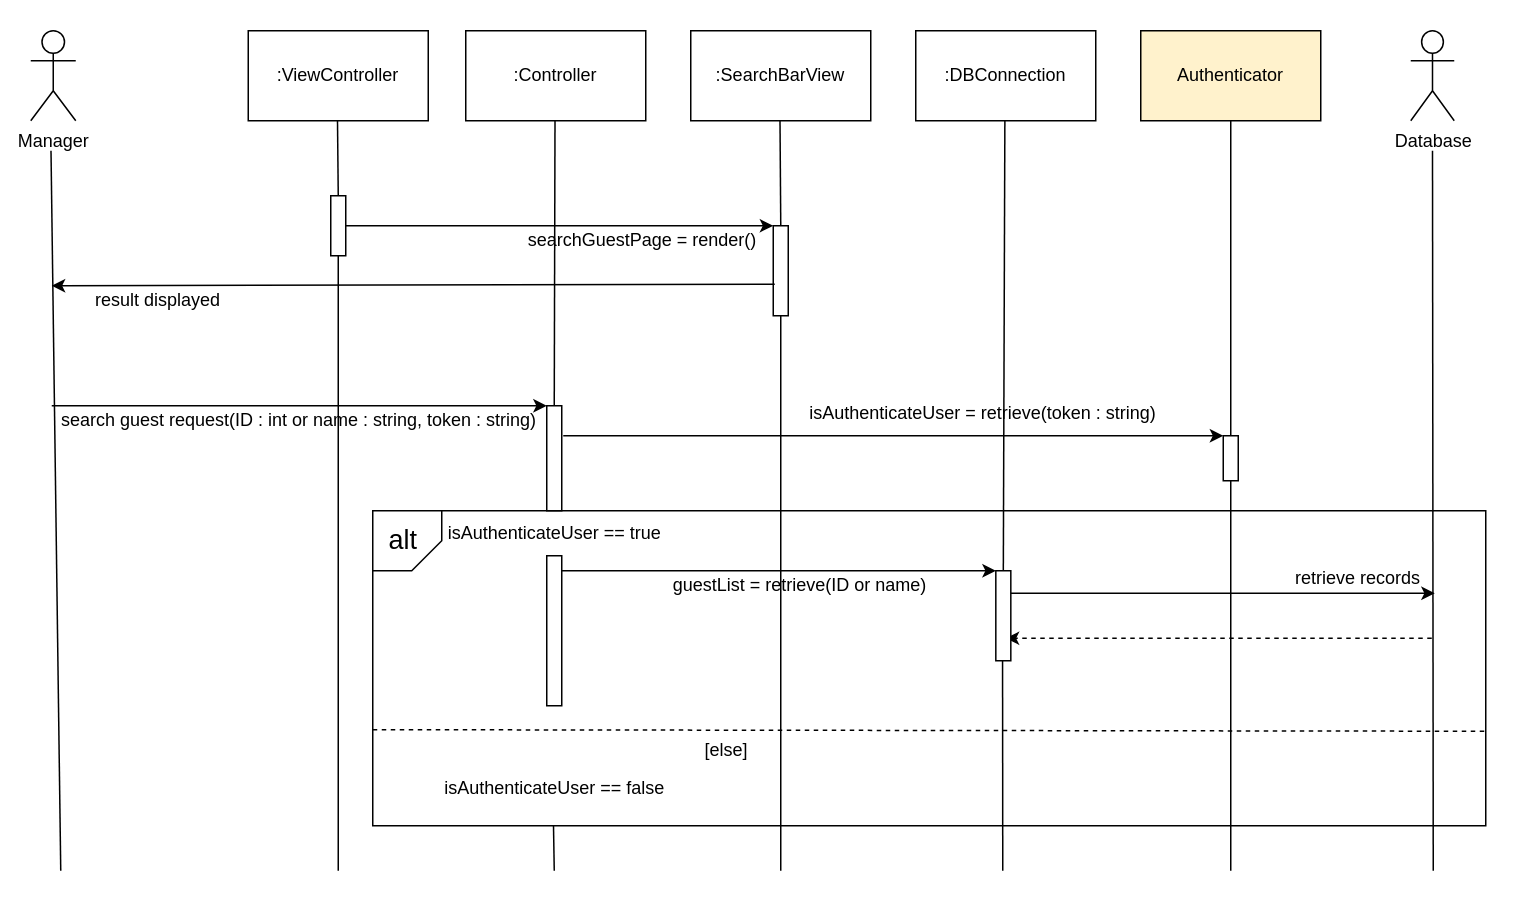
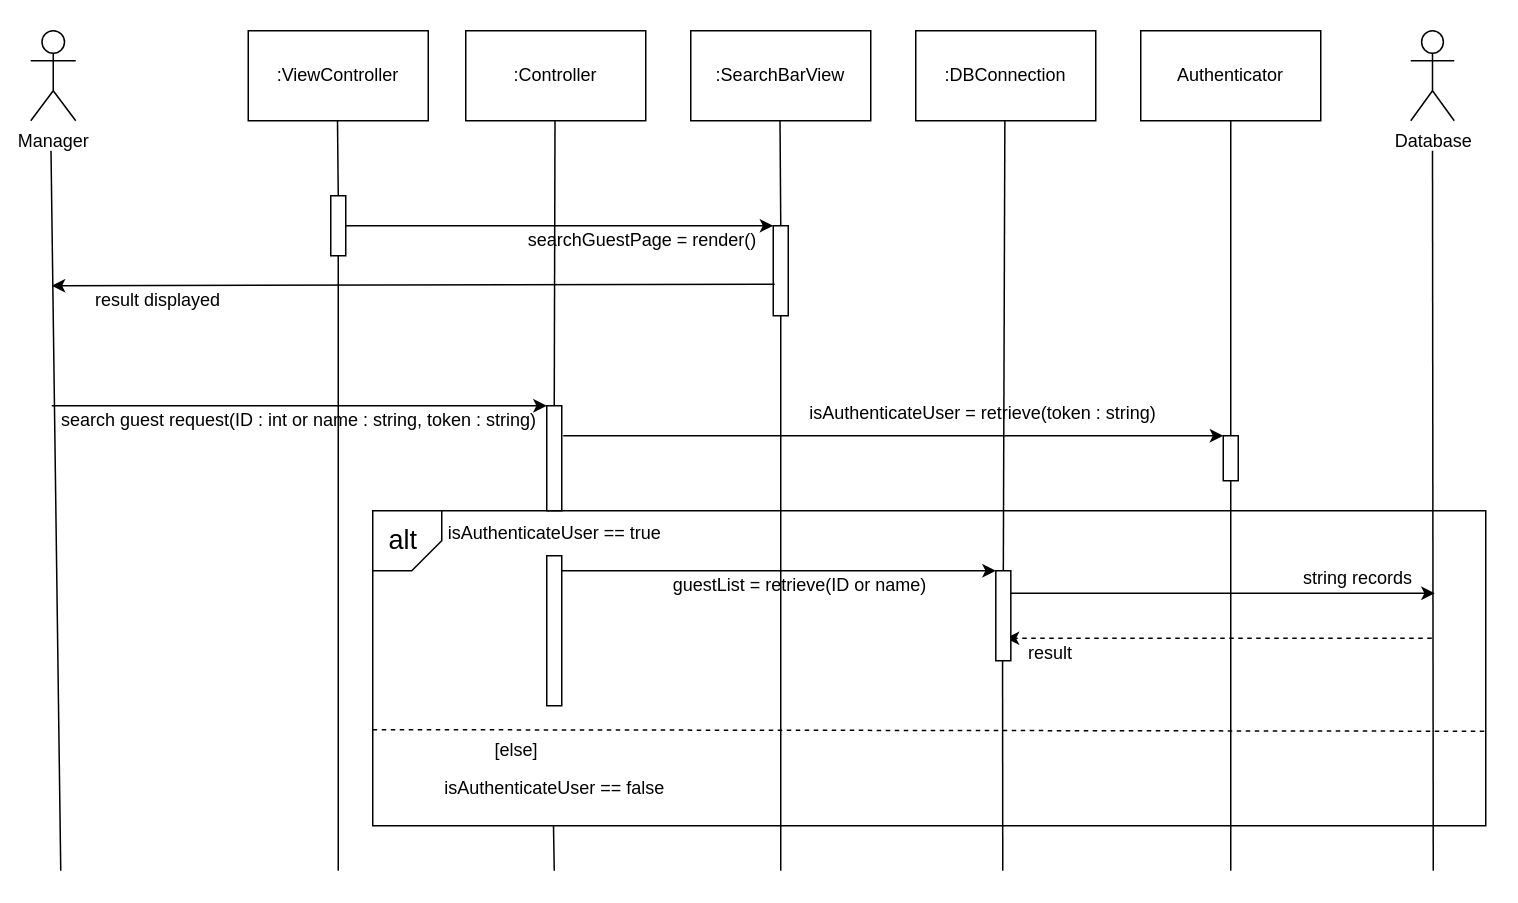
  <mxCell id="0" />
  <mxCell id="1" parent="0" />
  <mxCell id="2" value="" style="rounded=0;whiteSpace=wrap;html=1;" parent="1" vertex="1"><mxGeometry x="248" y="340" width="742" height="210" as="geometry" /></mxCell>
  <mxCell id="3" value="Manager" style="shape=umlActor;verticalLabelPosition=bottom;verticalAlign=top;html=1;outlineConnect=0;" parent="1" vertex="1"><mxGeometry x="20" y="20" width="30" height="60" as="geometry" /></mxCell>
  <mxCell id="4" value=":ViewController" style="rounded=0;whiteSpace=wrap;html=1;" parent="1" vertex="1"><mxGeometry x="165" y="20" width="120" height="60" as="geometry" /></mxCell>
  <mxCell id="5" value="" style="endArrow=none;html=1;" parent="1" edge="1"><mxGeometry width="50" height="50" relative="1" as="geometry"><mxPoint x="225" y="130" as="sourcePoint" /><mxPoint x="224.5" y="80" as="targetPoint" /></mxGeometry></mxCell>
  <mxCell id="6" value="" style="rounded=0;whiteSpace=wrap;html=1;" parent="1" vertex="1"><mxGeometry x="220" y="130" width="10" height="40" as="geometry" /></mxCell>
  <mxCell id="7" value=":Controller" style="rounded=0;whiteSpace=wrap;html=1;" parent="1" vertex="1"><mxGeometry x="310" y="20" width="120" height="60" as="geometry" /></mxCell>
  <mxCell id="8" value=":SearchBarView" style="rounded=0;whiteSpace=wrap;html=1;" parent="1" vertex="1"><mxGeometry x="460" y="20" width="120" height="60" as="geometry" /></mxCell>
  <mxCell id="9" value="" style="endArrow=none;html=1;exitX=0.5;exitY=0;exitDx=0;exitDy=0;" parent="1" source="10" edge="1"><mxGeometry width="50" height="50" relative="1" as="geometry"><mxPoint x="519.5" y="140" as="sourcePoint" /><mxPoint x="519.5" y="80" as="targetPoint" /></mxGeometry></mxCell>
  <mxCell id="10" value="" style="rounded=0;whiteSpace=wrap;html=1;" parent="1" vertex="1"><mxGeometry x="515" y="150" width="10" height="60" as="geometry" /></mxCell>
  <mxCell id="11" value="searchGuestPage = render()" style="text;html=1;strokeColor=none;fillColor=none;align=center;verticalAlign=middle;whiteSpace=wrap;rounded=0;" parent="1" vertex="1"><mxGeometry x="347.5" y="150" width="160" height="20" as="geometry" /></mxCell>
  <mxCell id="12" value="" style="endArrow=classic;html=1;entryX=0;entryY=0;entryDx=0;entryDy=0;" parent="1" target="10" edge="1"><mxGeometry width="50" height="50" relative="1" as="geometry"><mxPoint x="230" y="150" as="sourcePoint" /><mxPoint x="500" y="150" as="targetPoint" /></mxGeometry></mxCell>
  <mxCell id="13" value="" style="endArrow=classic;html=1;exitX=0.1;exitY=0.65;exitDx=0;exitDy=0;exitPerimeter=0;" parent="1" source="10" edge="1"><mxGeometry width="50" height="50" relative="1" as="geometry"><mxPoint x="500" y="190" as="sourcePoint" /><mxPoint x="34" y="190" as="targetPoint" /></mxGeometry></mxCell>
  <mxCell id="14" value="result displayed" style="text;html=1;strokeColor=none;fillColor=none;align=center;verticalAlign=middle;whiteSpace=wrap;rounded=0;" parent="1" vertex="1"><mxGeometry x="60" y="190" width="90" height="20" as="geometry" /></mxCell>
  <mxCell id="15" value="" style="endArrow=classic;html=1;entryX=0;entryY=0;entryDx=0;entryDy=0;exitX=0;exitY=0;exitDx=0;exitDy=0;" parent="1" source="33" target="17" edge="1"><mxGeometry width="50" height="50" relative="1" as="geometry"><mxPoint x="-60" y="270" as="sourcePoint" /><mxPoint x="370" y="270" as="targetPoint" /></mxGeometry></mxCell>
  <mxCell id="16" value="" style="endArrow=none;html=1;exitX=0.5;exitY=0;exitDx=0;exitDy=0;" parent="1" source="17" edge="1"><mxGeometry width="50" height="50" relative="1" as="geometry"><mxPoint x="370" y="260" as="sourcePoint" /><mxPoint x="369.5" y="80" as="targetPoint" /></mxGeometry></mxCell>
  <mxCell id="17" value="" style="rounded=0;whiteSpace=wrap;html=1;" parent="1" vertex="1"><mxGeometry x="364" y="270" width="10" height="70" as="geometry" /></mxCell>
  <mxCell id="18" value=":DBConnection" style="rounded=0;whiteSpace=wrap;html=1;" parent="1" vertex="1"><mxGeometry x="610" y="20" width="120" height="60" as="geometry" /></mxCell>
  <mxCell id="19" value="Database" style="shape=umlActor;verticalLabelPosition=bottom;verticalAlign=top;html=1;outlineConnect=0;" parent="1" vertex="1"><mxGeometry x="940" y="20" width="29" height="60" as="geometry" /></mxCell>
  <mxCell id="20" value="" style="endArrow=classic;html=1;entryX=0;entryY=0;entryDx=0;entryDy=0;" parent="1" target="28" edge="1"><mxGeometry width="50" height="50" relative="1" as="geometry"><mxPoint x="373.38" y="380" as="sourcePoint" /><mxPoint x="638.38" y="380" as="targetPoint" /></mxGeometry></mxCell>
  <mxCell id="21" value="guestList = retrieve(ID or name)" style="text;html=1;strokeColor=none;fillColor=none;align=center;verticalAlign=middle;whiteSpace=wrap;rounded=0;" parent="1" vertex="1"><mxGeometry x="408.38" y="380" width="250" height="20" as="geometry" /></mxCell>
  <mxCell id="22" value="" style="endArrow=classic;html=1;exitX=0.662;exitY=0.25;exitDx=0;exitDy=0;exitPerimeter=0;" parent="1" edge="1"><mxGeometry width="50" height="50" relative="1" as="geometry"><mxPoint x="666" y="395" as="sourcePoint" /><mxPoint x="956" y="395" as="targetPoint" /></mxGeometry></mxCell>
  <mxCell id="23" style="edgeStyle=orthogonalEdgeStyle;rounded=0;orthogonalLoop=1;jettySize=auto;html=1;entryX=0.5;entryY=1;entryDx=0;entryDy=0;strokeColor=none;" parent="1" edge="1"><mxGeometry relative="1" as="geometry"><mxPoint x="960" y="310" as="sourcePoint" /><mxPoint x="960" y="80" as="targetPoint" /></mxGeometry></mxCell>
- <mxCell id="24" value="retrieve records" style="text;html=1;strokeColor=none;fillColor=none;align=center;verticalAlign=middle;whiteSpace=wrap;rounded=0;" parent="1" vertex="1"><mxGeometry x="860" y="370" width="90" height="30" as="geometry" /></mxCell>
+ <mxCell id="24" value="string records" style="text;html=1;strokeColor=none;fillColor=none;align=center;verticalAlign=middle;whiteSpace=wrap;rounded=0;" parent="1" vertex="1"><mxGeometry x="860" y="370" width="90" height="30" as="geometry" /></mxCell>
  <mxCell id="25" value="" style="endArrow=classic;html=1;dashed=1;entryX=0.662;entryY=0.75;entryDx=0;entryDy=0;entryPerimeter=0;" parent="1" target="28" edge="1"><mxGeometry width="50" height="50" relative="1" as="geometry"><mxPoint x="954" y="425" as="sourcePoint" /><mxPoint x="740" y="425" as="targetPoint" /></mxGeometry></mxCell>
+ <mxCell id="26" value="result" style="text;html=1;strokeColor=none;fillColor=none;align=center;verticalAlign=middle;whiteSpace=wrap;rounded=0;" parent="1" vertex="1"><mxGeometry x="680" y="420" width="40" height="30" as="geometry" /></mxCell>
  <mxCell id="27" value="" style="endArrow=none;html=1;entryX=0.5;entryY=1;entryDx=0;entryDy=0;startArrow=none;exitX=0.5;exitY=0;exitDx=0;exitDy=0;" parent="1" target="6" edge="1"><mxGeometry width="50" height="50" relative="1" as="geometry"><mxPoint x="225" y="580" as="sourcePoint" /><mxPoint x="224.76" y="210" as="targetPoint" /></mxGeometry></mxCell>
  <mxCell id="28" value="" style="rounded=0;whiteSpace=wrap;html=1;" parent="1" vertex="1"><mxGeometry x="663.38" y="380" width="10" height="60" as="geometry" /></mxCell>
  <mxCell id="29" value="" style="endArrow=none;html=1;entryX=0.5;entryY=0;entryDx=0;entryDy=0;" parent="1" target="28" edge="1"><mxGeometry width="50" height="50" relative="1" as="geometry"><mxPoint x="669.41" y="80" as="sourcePoint" /><mxPoint x="670" y="420" as="targetPoint" /></mxGeometry></mxCell>
  <mxCell id="30" value="" style="endArrow=none;html=1;" parent="1" edge="1"><mxGeometry width="50" height="50" relative="1" as="geometry"><mxPoint x="40" y="580" as="sourcePoint" /><mxPoint x="33.5" y="100" as="targetPoint" /></mxGeometry></mxCell>
  <mxCell id="31" value="" style="endArrow=none;html=1;" parent="1" edge="1"><mxGeometry width="50" height="50" relative="1" as="geometry"><mxPoint x="955" y="580" as="sourcePoint" /><mxPoint x="954.5" y="100" as="targetPoint" /></mxGeometry></mxCell>
  <mxCell id="32" value="" style="endArrow=none;html=1;" parent="1" edge="1"><mxGeometry width="50" height="50" relative="1" as="geometry"><mxPoint x="520" y="580" as="sourcePoint" /><mxPoint x="520" y="210" as="targetPoint" /></mxGeometry></mxCell>
  <mxCell id="33" value="search guest request(ID : int or name : string, token : string)" style="text;html=1;strokeColor=none;fillColor=none;align=center;verticalAlign=middle;whiteSpace=wrap;rounded=0;" parent="1" vertex="1"><mxGeometry x="34" y="270" width="330" height="20" as="geometry" /></mxCell>
- <mxCell id="34" value="Authenticator" style="rounded=0;whiteSpace=wrap;html=1;fillColor=#fff2cc;" parent="1" vertex="1"><mxGeometry x="760" y="20" width="120" height="60" as="geometry" /></mxCell>
+ <mxCell id="34" value="Authenticator" style="rounded=0;whiteSpace=wrap;html=1;" parent="1" vertex="1"><mxGeometry x="760" y="20" width="120" height="60" as="geometry" /></mxCell>
  <mxCell id="35" value="" style="endArrow=none;html=1;startArrow=none;" parent="1" source="36" edge="1"><mxGeometry width="50" height="50" relative="1" as="geometry"><mxPoint x="820" y="420" as="sourcePoint" /><mxPoint x="820" y="80" as="targetPoint" /></mxGeometry></mxCell>
  <mxCell id="36" value="" style="rounded=0;whiteSpace=wrap;html=1;" parent="1" vertex="1"><mxGeometry x="815" y="290" width="10" height="30" as="geometry" /></mxCell>
  <mxCell id="37" value="" style="endArrow=none;html=1;" parent="1" target="36" edge="1"><mxGeometry width="50" height="50" relative="1" as="geometry"><mxPoint x="820" y="580" as="sourcePoint" /><mxPoint x="820" y="80" as="targetPoint" /></mxGeometry></mxCell>
  <mxCell id="38" value="" style="endArrow=classic;html=1;exitX=0.6;exitY=0.167;exitDx=0;exitDy=0;exitPerimeter=0;entryX=0;entryY=0;entryDx=0;entryDy=0;" parent="1" target="36" edge="1"><mxGeometry width="50" height="50" relative="1" as="geometry"><mxPoint x="375" y="290.04" as="sourcePoint" /><mxPoint x="800" y="300" as="targetPoint" /></mxGeometry></mxCell>
  <mxCell id="39" value="isAuthenticateUser = retrieve(token : string)" style="text;html=1;strokeColor=none;fillColor=none;align=center;verticalAlign=middle;whiteSpace=wrap;rounded=0;" parent="1" vertex="1"><mxGeometry x="535" y="265" width="240" height="20" as="geometry" /></mxCell>
  <mxCell id="40" value="" style="endArrow=none;html=1;" parent="1" edge="1"><mxGeometry width="50" height="50" relative="1" as="geometry"><mxPoint x="193.38" y="430" as="sourcePoint" /><mxPoint x="193.38" y="430" as="targetPoint" /></mxGeometry></mxCell>
  <mxCell id="41" value="" style="verticalLabelPosition=bottom;verticalAlign=top;html=1;shape=card;whiteSpace=wrap;size=20;arcSize=12;rotation=-180;" parent="1" vertex="1"><mxGeometry x="248" y="340" width="46" height="40" as="geometry" /></mxCell>
  <mxCell id="42" value="&lt;font style=&quot;font-size: 18px&quot;&gt;alt&lt;/font&gt;" style="text;html=1;strokeColor=none;fillColor=none;align=center;verticalAlign=middle;whiteSpace=wrap;rounded=0;" parent="1" vertex="1"><mxGeometry x="246" y="350" width="45" height="20" as="geometry" /></mxCell>
  <mxCell id="43" value="isAuthenticateUser == true" style="text;html=1;strokeColor=none;fillColor=none;align=center;verticalAlign=middle;whiteSpace=wrap;rounded=0;" parent="1" vertex="1"><mxGeometry x="287.75" y="340" width="162.5" height="30" as="geometry" /></mxCell>
  <mxCell id="44" value="" style="rounded=0;whiteSpace=wrap;html=1;" parent="1" vertex="1"><mxGeometry x="364" y="370" width="10" height="100" as="geometry" /></mxCell>
  <mxCell id="45" value="" style="endArrow=none;html=1;" parent="1" edge="1"><mxGeometry width="50" height="50" relative="1" as="geometry"><mxPoint x="668" y="580" as="sourcePoint" /><mxPoint x="667.88" y="440" as="targetPoint" /></mxGeometry></mxCell>
  <mxCell id="46" value="" style="endArrow=none;html=1;exitX=0;exitY=0.695;exitDx=0;exitDy=0;dashed=1;fontStyle=1;fontSize=12;entryX=1.001;entryY=0.7;entryDx=0;entryDy=0;exitPerimeter=0;entryPerimeter=0;" parent="1" source="2" target="2" edge="1"><mxGeometry width="50" height="50" relative="1" as="geometry"><mxPoint x="210" y="468" as="sourcePoint" /><mxPoint x="975" y="468" as="targetPoint" /></mxGeometry></mxCell>
- <mxCell id="47" value="[else]" style="text;html=1;strokeColor=none;fillColor=none;align=center;verticalAlign=middle;whiteSpace=wrap;rounded=0;fontSize=12;" parent="1" vertex="1"><mxGeometry x="464" y="490" width="40" height="20" as="geometry" /></mxCell>
+ <mxCell id="47" value="[else]" style="text;html=1;strokeColor=none;fillColor=none;align=center;verticalAlign=middle;whiteSpace=wrap;rounded=0;fontSize=12;" parent="1" vertex="1"><mxGeometry x="324" y="490" width="40" height="20" as="geometry" /></mxCell>
  <mxCell id="48" style="edgeStyle=orthogonalEdgeStyle;rounded=0;orthogonalLoop=1;jettySize=auto;html=1;exitX=0.5;exitY=1;exitDx=0;exitDy=0;fontSize=12;" parent="1" source="11" target="11" edge="1"><mxGeometry relative="1" as="geometry" /></mxCell>
  <mxCell id="49" value="isAuthenticateUser == false" style="text;html=1;strokeColor=none;fillColor=none;align=center;verticalAlign=middle;whiteSpace=wrap;rounded=0;" parent="1" vertex="1"><mxGeometry x="287.75" y="510" width="162.5" height="30" as="geometry" /></mxCell>
  <mxCell id="50" value="" style="endArrow=none;html=1;" parent="1" edge="1"><mxGeometry width="50" height="50" relative="1" as="geometry"><mxPoint x="369" y="580" as="sourcePoint" /><mxPoint x="368.5" y="550" as="targetPoint" /></mxGeometry></mxCell>
